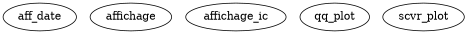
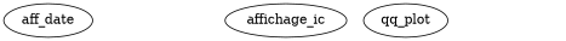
  digraph {
    aff_date
-   affichage
    affichage_ic
    qq_plot
-   scvr_plot
  }
